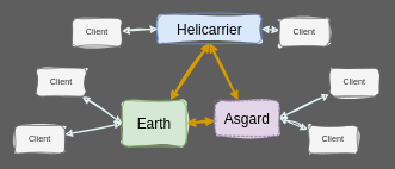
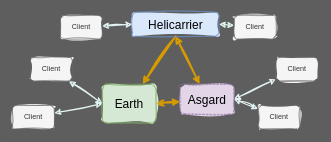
  <mxCell id="0" />
  <mxCell id="1" parent="0" />
- <mxCell id="2" style="rounded=0;orthogonalLoop=1;jettySize=auto;html=1;entryX=0.5;entryY=1;entryDx=0;entryDy=0;strokeWidth=3;fillColor=#ffe6cc;strokeColor=#d79b00;startArrow=classic;startFill=1;sketch=1;curveFitting=1;jiggle=2;" parent="1" source="3" target="7" edge="1"><mxGeometry relative="1" as="geometry" /></mxCell>
+ <mxCell id="2" style="rounded=0;orthogonalLoop=1;jettySize=auto;html=1;entryX=0.5;entryY=1;entryDx=0;entryDy=0;strokeWidth=3;fillColor=#ffe6cc;strokeColor=#d79b00;startArrow=classic;startFill=1;sketch=1;curveFitting=1;jiggle=2;endArrow=none;" parent="1" source="3" target="7" edge="1"><mxGeometry relative="1" as="geometry" /></mxCell>
  <mxCell id="3" value="Earth" style="rounded=1;whiteSpace=wrap;html=1;fontSize=20;fillColor=#d5e8d4;strokeColor=#82b366;sketch=1;curveFitting=1;jiggle=2;fillStyle=solid;" parent="1" vertex="1"><mxGeometry x="170" y="140" width="90" height="65" as="geometry" /></mxCell>
  <mxCell id="4" style="rounded=0;orthogonalLoop=1;jettySize=auto;html=1;entryX=0.5;entryY=1;entryDx=0;entryDy=0;strokeWidth=3;fillColor=#ffe6cc;strokeColor=#d79b00;startArrow=classic;startFill=1;sketch=1;curveFitting=1;jiggle=2;" parent="1" source="6" target="7" edge="1"><mxGeometry relative="1" as="geometry" /></mxCell>
- <mxCell id="5" style="rounded=0;orthogonalLoop=1;jettySize=auto;html=1;entryX=1;entryY=0.5;entryDx=0;entryDy=0;strokeWidth=3;fillColor=#ffe6cc;strokeColor=#d79b00;startArrow=classic;startFill=1;sketch=1;curveFitting=1;jiggle=2;" parent="1" source="6" target="3" edge="1"><mxGeometry relative="1" as="geometry" /></mxCell>
+ <mxCell id="5" style="rounded=0;orthogonalLoop=1;jettySize=auto;html=1;entryX=1;entryY=0.5;entryDx=0;entryDy=0;strokeWidth=3;fillColor=#ffe6cc;strokeColor=#d79b00;startArrow=classic;startFill=1;sketch=1;curveFitting=1;jiggle=2;endArrow=open;" parent="1" source="6" target="3" edge="1"><mxGeometry relative="1" as="geometry" /></mxCell>
  <mxCell id="6" value="Asgard" style="rounded=1;whiteSpace=wrap;html=1;fontSize=20;fillColor=#e1d5e7;strokeColor=#9673a6;sketch=1;curveFitting=1;jiggle=2;fillStyle=solid;dashed=1;" parent="1" vertex="1"><mxGeometry x="300" y="140" width="90" height="50" as="geometry" /></mxCell>
  <mxCell id="7" value="Helicarrier" style="rounded=1;whiteSpace=wrap;html=1;fontSize=20;fillColor=#dae8fc;strokeColor=#6c8ebf;sketch=1;curveFitting=1;jiggle=2;fillStyle=solid;" parent="1" vertex="1"><mxGeometry x="220" y="20" width="145" height="40" as="geometry" /></mxCell>
  <mxCell id="8" style="rounded=0;orthogonalLoop=1;jettySize=auto;html=1;entryX=1;entryY=0.5;entryDx=0;entryDy=0;strokeWidth=2;sketch=1;curveFitting=1;jiggle=2;strokeColor=light-dark(#e0f2f1, #ededed);startArrow=classic;startFill=1;" parent="1" source="9" target="6" edge="1"><mxGeometry relative="1" as="geometry" /></mxCell>
  <mxCell id="9" value="Client" style="rounded=1;whiteSpace=wrap;html=1;sketch=1;curveFitting=1;jiggle=2;fillColor=#f5f5f5;fontColor=#333333;strokeColor=#666666;fillStyle=solid;" parent="1" vertex="1"><mxGeometry x="460" y="95" width="70" height="40" as="geometry" /></mxCell>
  <mxCell id="10" style="rounded=0;orthogonalLoop=1;jettySize=auto;html=1;entryX=1;entryY=0.5;entryDx=0;entryDy=0;strokeWidth=2;sketch=1;curveFitting=1;jiggle=2;strokeColor=light-dark(#e0f2f1, #ededed);startArrow=classic;startFill=1;" parent="1" source="11" target="6" edge="1"><mxGeometry relative="1" as="geometry" /></mxCell>
  <mxCell id="11" value="Client" style="rounded=1;whiteSpace=wrap;html=1;sketch=1;curveFitting=1;jiggle=2;fillColor=#f5f5f5;fontColor=#333333;strokeColor=#666666;fillStyle=solid;" parent="1" vertex="1"><mxGeometry x="430" y="175" width="70" height="40" as="geometry" /></mxCell>
  <mxCell id="12" style="rounded=0;orthogonalLoop=1;jettySize=auto;html=1;entryX=1;entryY=0.5;entryDx=0;entryDy=0;strokeWidth=2;sketch=1;curveFitting=1;jiggle=2;strokeColor=light-dark(#e0f2f1, #ededed);startArrow=classic;startFill=1;" parent="1" source="13" target="7" edge="1"><mxGeometry relative="1" as="geometry" /></mxCell>
  <mxCell id="13" value="Client" style="rounded=1;whiteSpace=wrap;html=1;sketch=1;curveFitting=1;jiggle=2;fillColor=#f5f5f5;fontColor=#333333;strokeColor=#666666;fillStyle=solid;" parent="1" vertex="1"><mxGeometry x="390" y="25" width="70" height="40" as="geometry" /></mxCell>
  <mxCell id="14" style="rounded=0;orthogonalLoop=1;jettySize=auto;html=1;entryX=0;entryY=0.5;entryDx=0;entryDy=0;strokeWidth=2;sketch=1;curveFitting=1;jiggle=2;strokeColor=light-dark(#e0f2f1, #ededed);startArrow=classic;startFill=1;" parent="1" source="15" target="3" edge="1"><mxGeometry relative="1" as="geometry" /></mxCell>
  <mxCell id="15" value="Client" style="rounded=1;whiteSpace=wrap;html=1;sketch=1;curveFitting=1;jiggle=2;fillColor=#f5f5f5;fontColor=#333333;strokeColor=#666666;fillStyle=solid;" parent="1" vertex="1"><mxGeometry x="50" y="95" width="70" height="40" as="geometry" /></mxCell>
  <mxCell id="16" style="rounded=0;orthogonalLoop=1;jettySize=auto;html=1;entryX=0;entryY=0.5;entryDx=0;entryDy=0;strokeWidth=2;sketch=1;curveFitting=1;jiggle=2;strokeColor=light-dark(#e0f2f1, #ededed);startArrow=classic;startFill=1;" parent="1" source="17" target="3" edge="1"><mxGeometry relative="1" as="geometry"><mxPoint x="170" y="170" as="targetPoint" /></mxGeometry></mxCell>
  <mxCell id="17" value="Client" style="rounded=1;whiteSpace=wrap;html=1;sketch=1;curveFitting=1;jiggle=2;fillColor=#f5f5f5;fontColor=#333333;strokeColor=#666666;fillStyle=solid;" parent="1" vertex="1"><mxGeometry x="20" y="175" width="70" height="40" as="geometry" /></mxCell>
  <mxCell id="18" style="rounded=0;orthogonalLoop=1;jettySize=auto;html=1;entryX=0;entryY=0.5;entryDx=0;entryDy=0;strokeWidth=2;sketch=1;curveFitting=1;jiggle=2;strokeColor=light-dark(#e0f2f1, #ededed);startArrow=classic;startFill=1;" parent="1" source="19" target="7" edge="1"><mxGeometry relative="1" as="geometry" /></mxCell>
  <mxCell id="19" value="Client" style="rounded=1;whiteSpace=wrap;html=1;sketch=1;curveFitting=1;jiggle=2;fillColor=#f5f5f5;fontColor=#333333;strokeColor=#666666;fillStyle=solid;" parent="1" vertex="1"><mxGeometry x="100" y="25" width="70" height="40" as="geometry" /></mxCell>
